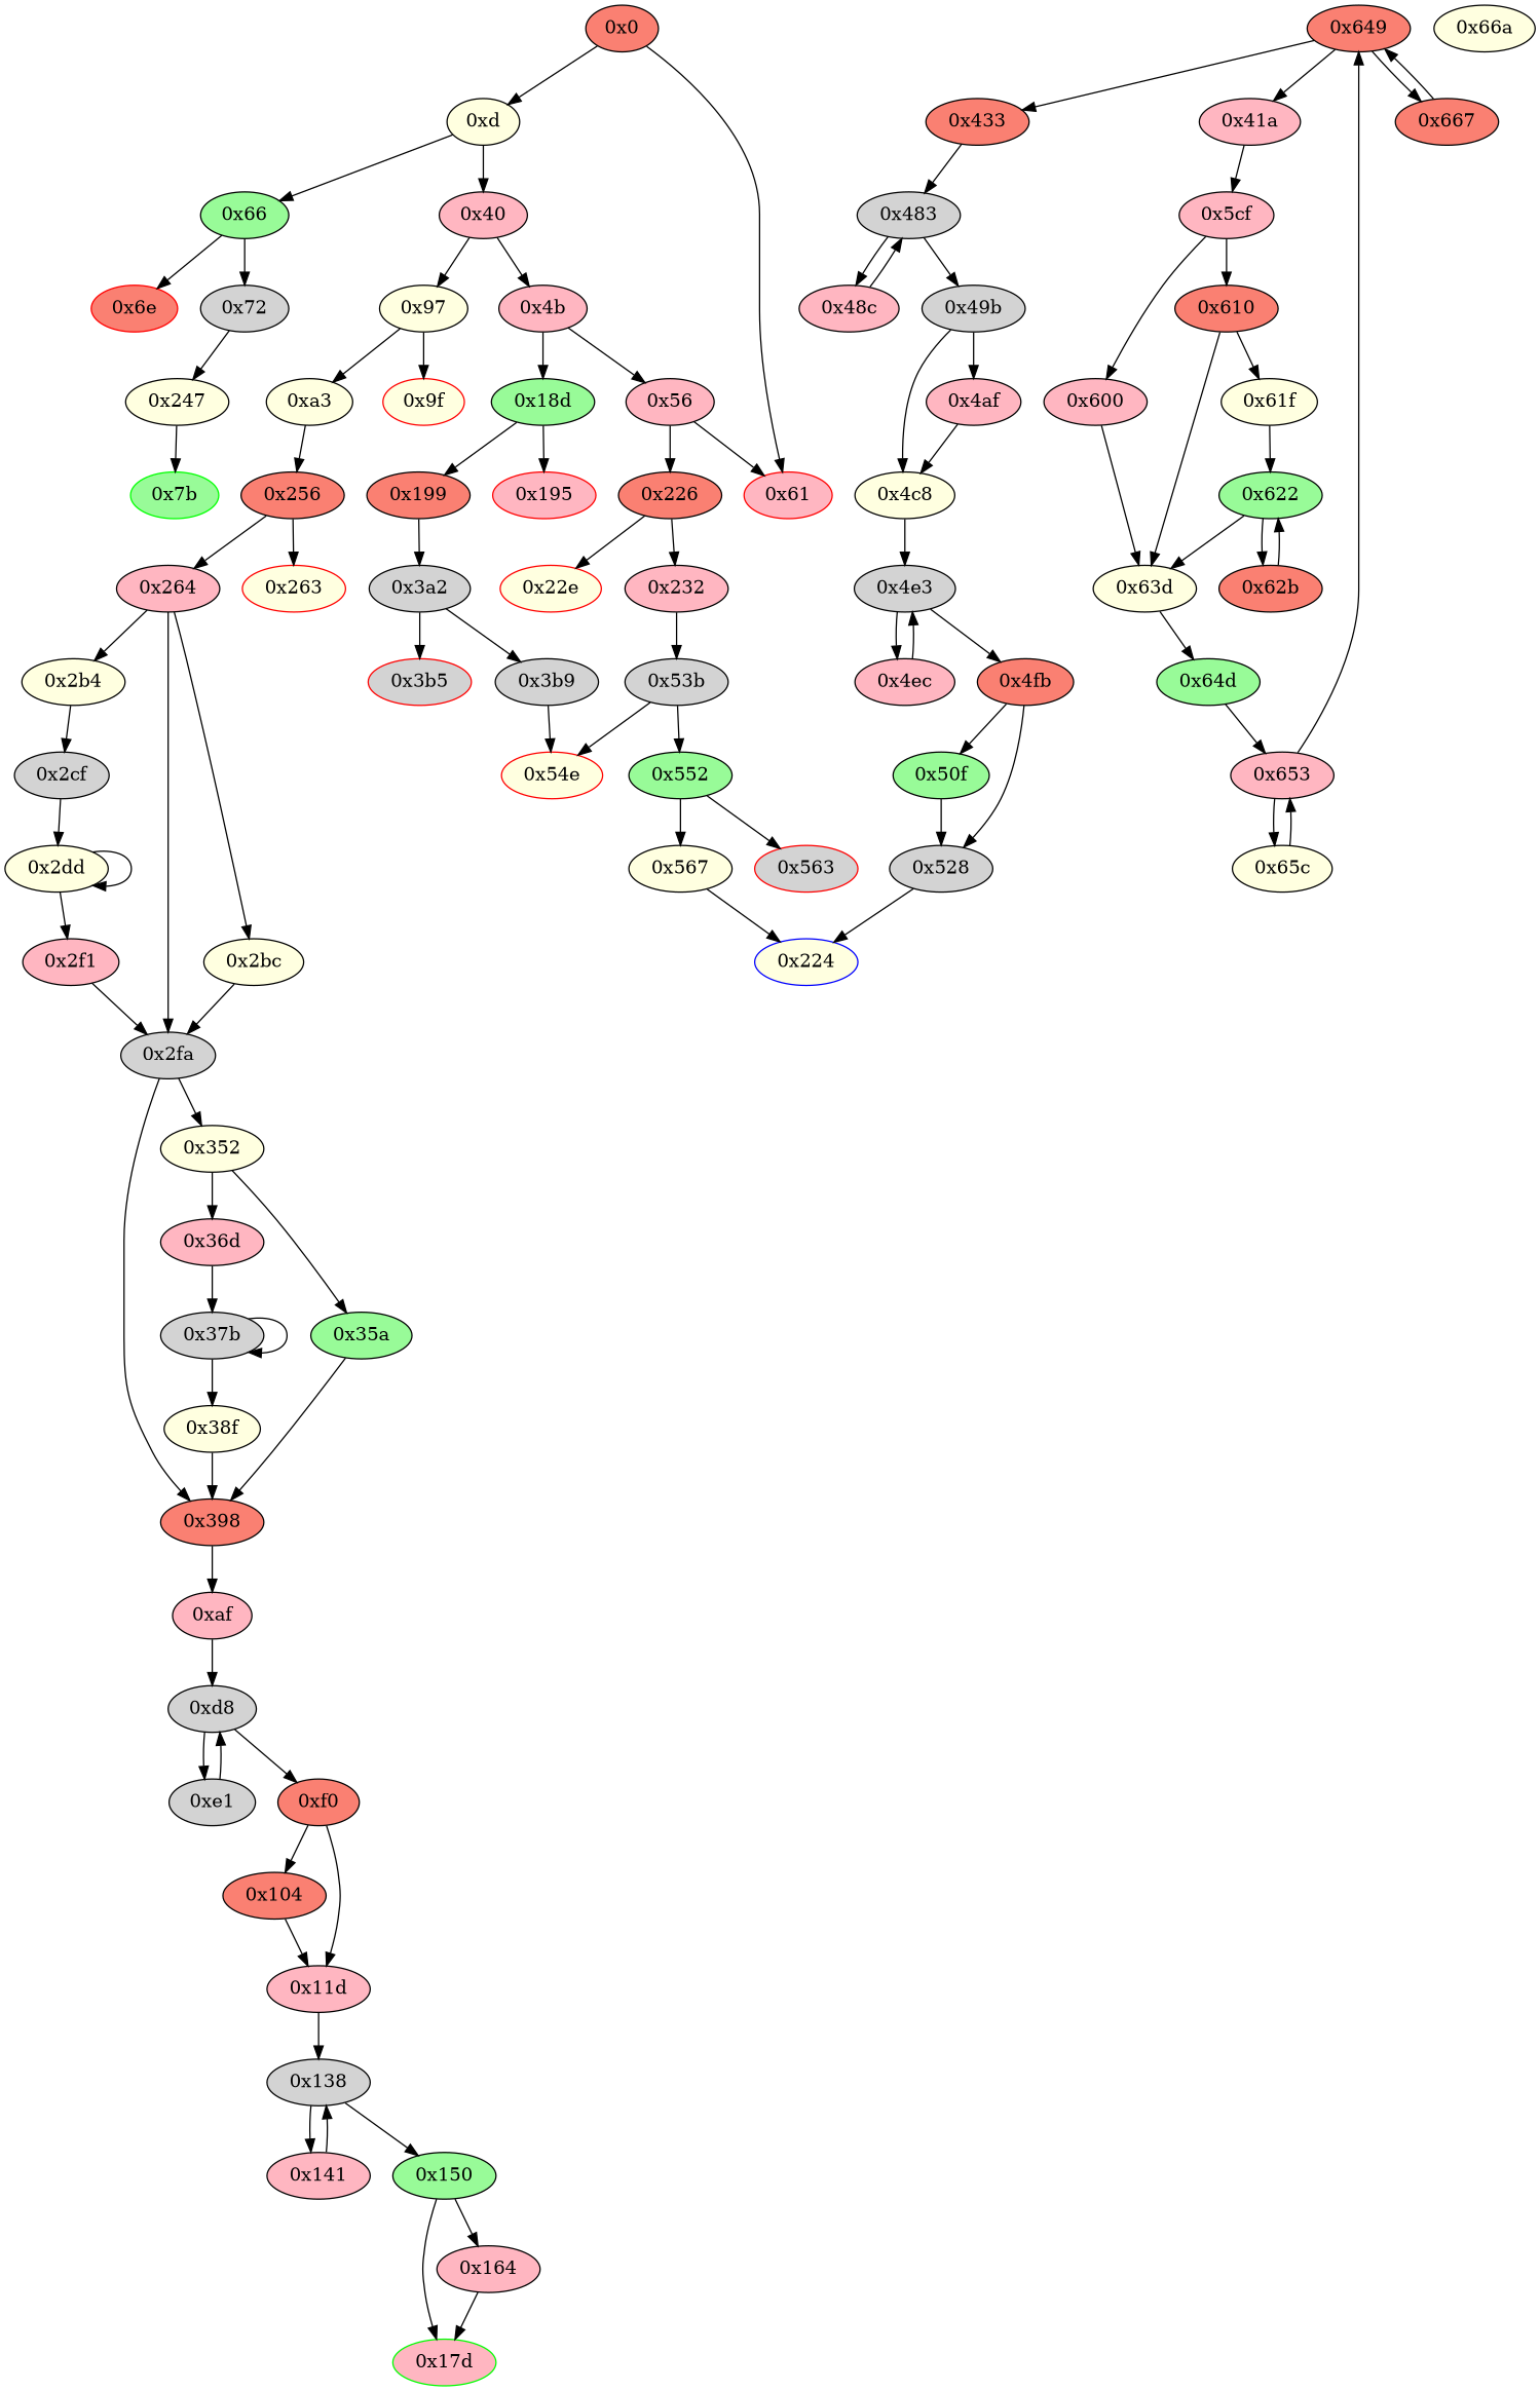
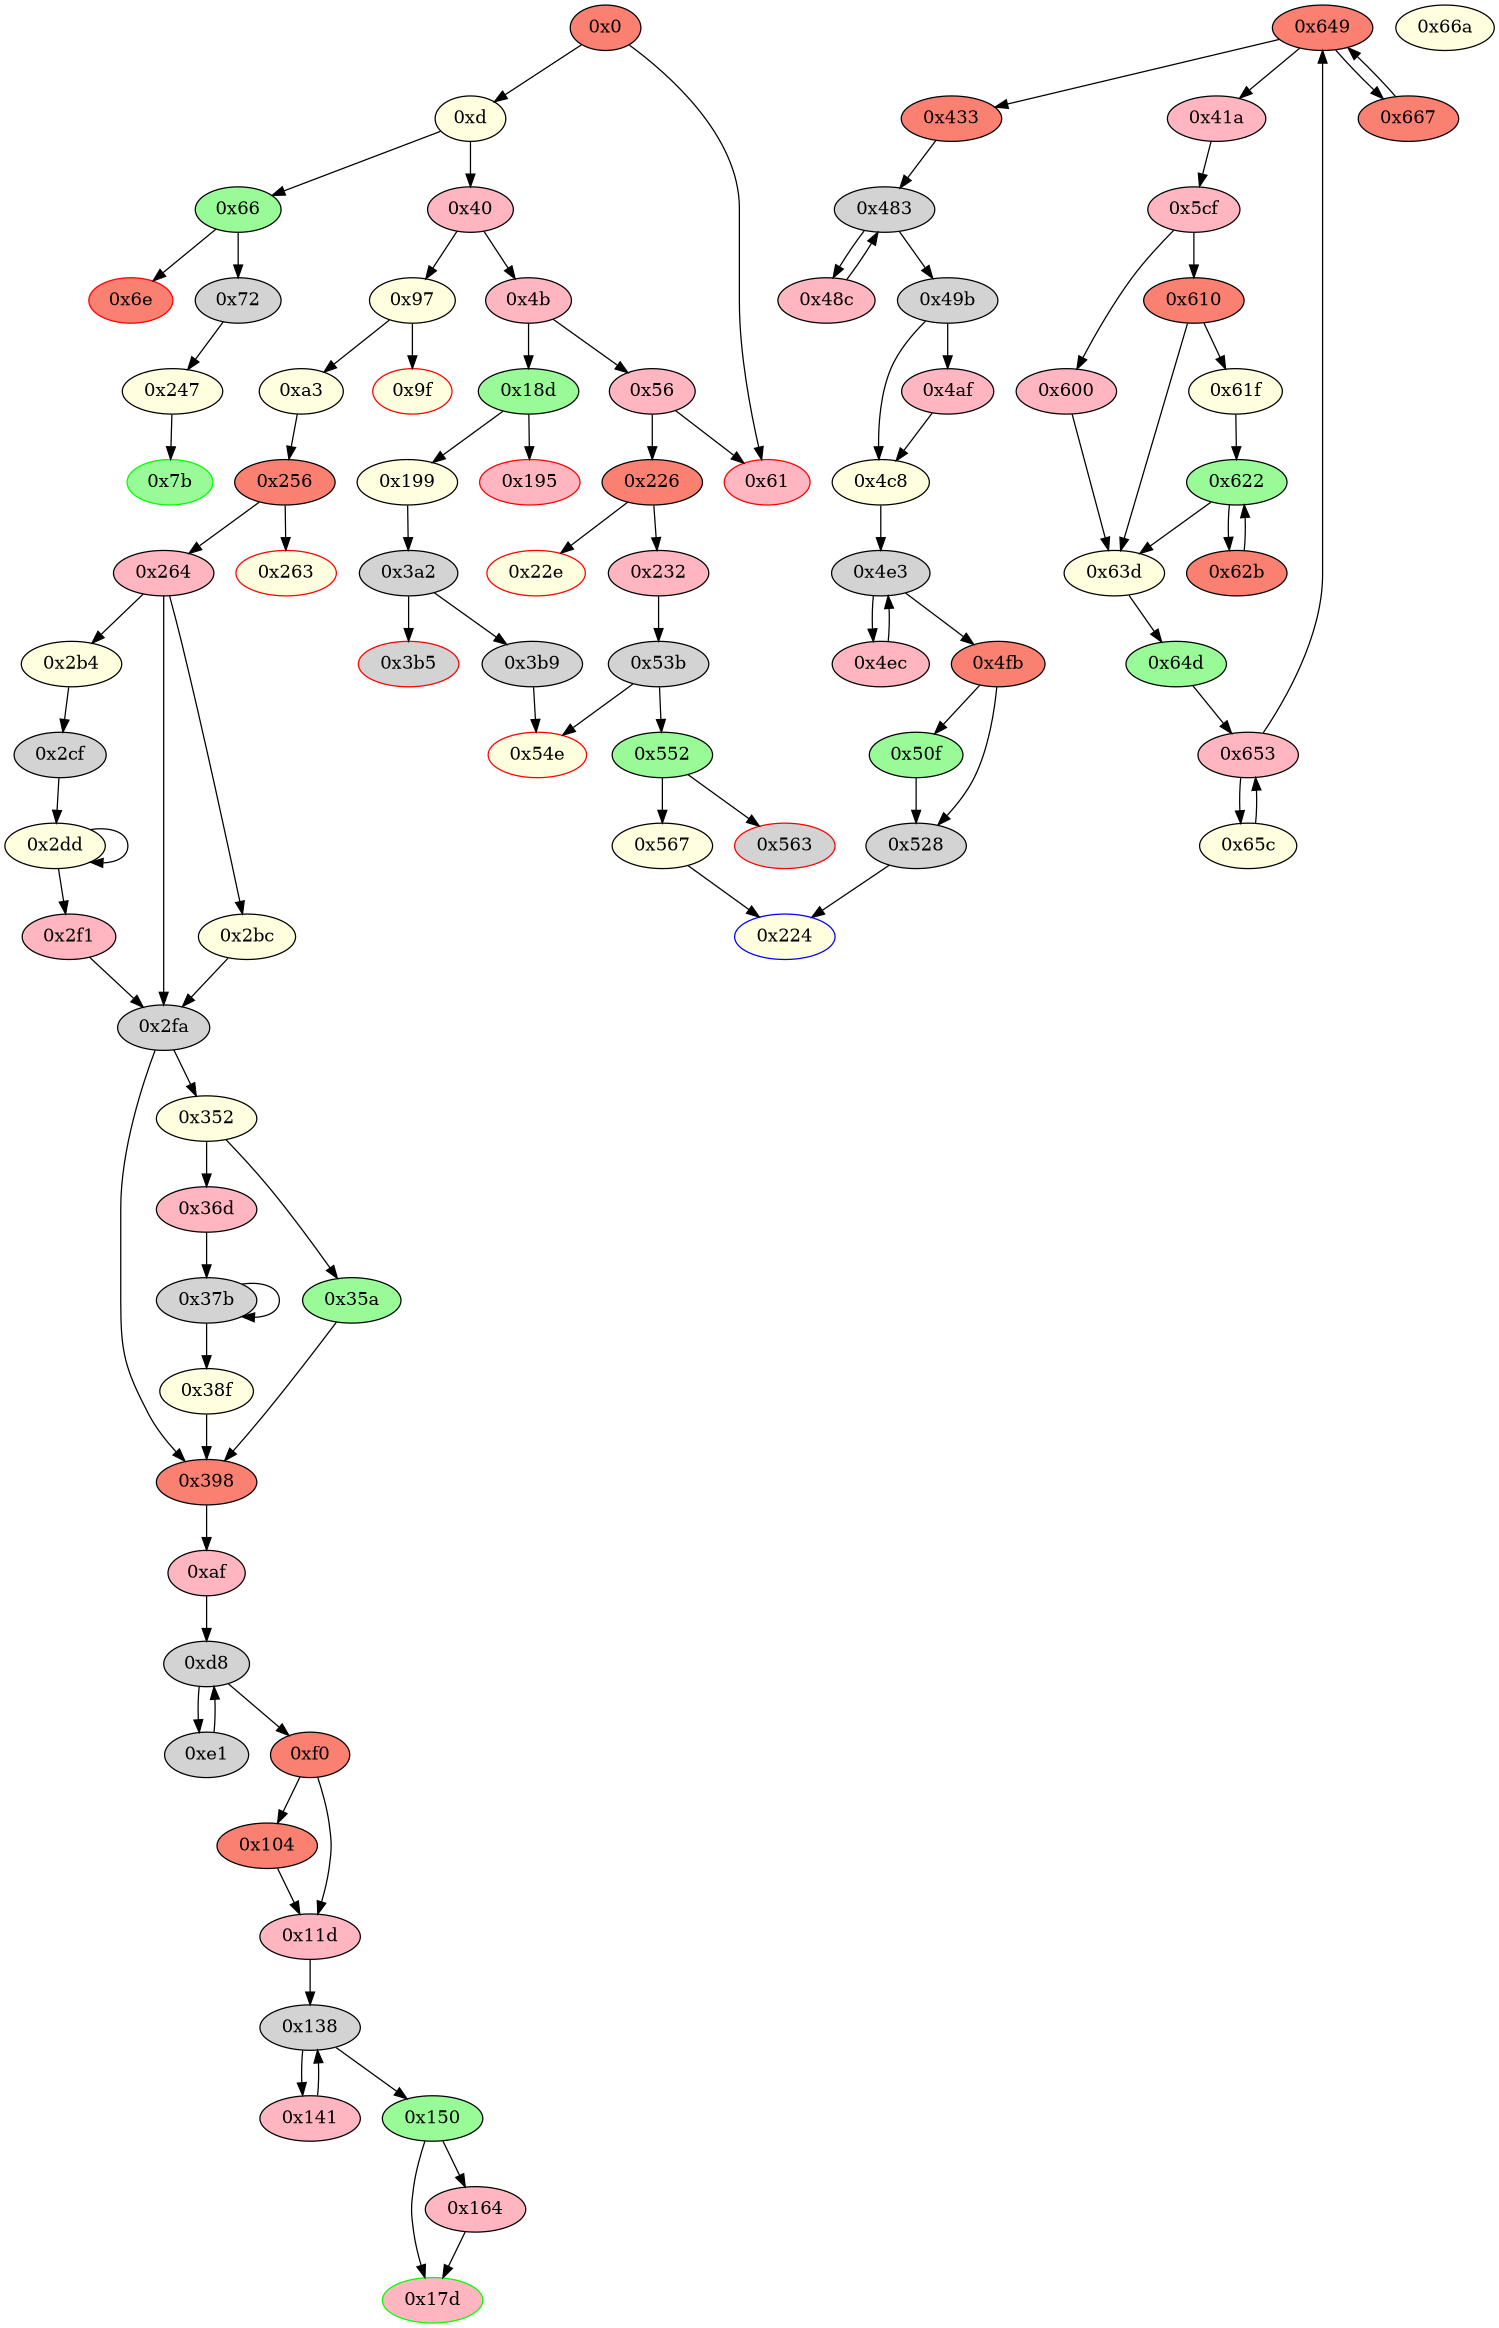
  digraph {
    fontname="DejaVu Serif"
    node [fillcolor=lightpink fontname="DejaVu Serif" style=filled]
    edge [fontname="DejaVu Serif"]
    "0x2fa" [fillcolor=lightgrey]
    "0x2f1"
    "0x352" [fillcolor=lightyellow]
    "0x398" [fillcolor=salmon]
    "0x4e3" [fillcolor=lightgrey]
    "0x4ec"
    "0x4fb" [fillcolor=salmon]
    "0x528" [fillcolor=lightgrey]
    "0x50f" [fillcolor=palegreen]
    "0x37b" [fillcolor=lightgrey]
    "0x36d"
    "0x38f" [fillcolor=lightyellow]
    "0x41a"
    "0x5cf"
    "0x610" [fillcolor=salmon]
    "0x600"
    "0x256" [fillcolor=salmon]
    "0x264"
    "0x263" [color=red fillcolor=lightyellow]
    "0x2b4" [fillcolor=lightyellow]
    "0x2bc" [fillcolor=lightyellow]
    "0x49b" [fillcolor=lightgrey]
    "0x4c8" [fillcolor=lightyellow]
    "0x4af"
    "0x2cf" [fillcolor=lightgrey]
    "0x97" [fillcolor=lightyellow]
    "0x9f" [color=red fillcolor=lightyellow]
    "0xa3" [fillcolor=lightyellow]
    "0x224" [color=blue fillcolor=lightyellow]
    "0x433" [fillcolor=salmon]
    "0x483" [fillcolor=lightgrey]
    "0x48c"
    "0x2dd" [fillcolor=lightyellow]
    "0x64d" [fillcolor=palegreen]
    "0x653"
    "0x65c" [fillcolor=lightyellow]
    "0x649" [fillcolor=salmon]
    "0x61f" [fillcolor=lightyellow]
    "0x622" [fillcolor=palegreen]
    "0x63d" [fillcolor=lightyellow]
    "0x62b" [fillcolor=salmon]
    "0x35a" [fillcolor=palegreen]
    "0x17d" [color=green]
    "0x104" [fillcolor=salmon]
    "0x11d"
    "0x138" [fillcolor=lightgrey]
    "0x4b"
    "0x56"
    "0x18d" [fillcolor=palegreen]
    "0x61" [color=red]
    "0x226" [fillcolor=salmon]
-   "0x199" [fillcolor=salmon]
+   "0x199" [fillcolor=lightyellow]
    "0x195" [color=red]
    "0x22e" [color=red fillcolor=lightyellow]
    "0x232"
    "0xe1" [fillcolor=lightgrey]
    "0xd8" [fillcolor=lightgrey]
    "0xf0" [fillcolor=salmon]
    "0xaf"
    "0x667" [fillcolor=salmon]
    "0x40"
    "0x3a2" [fillcolor=lightgrey]
    "0x3b5" [color=red fillcolor=lightgrey]
    "0x3b9" [fillcolor=lightgrey]
    "0x54e" [color=red fillcolor=lightyellow]
    "0x141"
    "0x150" [fillcolor=palegreen]
    "0x0" [fillcolor=salmon]
    "0xd" [fillcolor=lightyellow]
    "0x66" [fillcolor=palegreen]
    "0x53b" [fillcolor=lightgrey]
    "0x552" [fillcolor=palegreen]
    "0x164"
    "0x567" [fillcolor=lightyellow]
    "0x66a" [fillcolor=lightyellow]
    "0x72" [fillcolor=lightgrey]
    "0x6e" [color=red fillcolor=salmon]
    "0x247" [fillcolor=lightyellow]
    "0x563" [color=red fillcolor=lightgrey]
    "0x7b" [color=green fillcolor=palegreen]
    "0x2fa" -> "0x352"
    "0x2fa" -> "0x398"
    "0x2f1" -> "0x2fa"
    "0x352" -> "0x36d"
    "0x352" -> "0x35a"
    "0x398" -> "0xaf"
    "0x4e3" -> "0x4ec"
    "0x4e3" -> "0x4fb"
    "0x4ec" -> "0x4e3"
    "0x4fb" -> "0x528"
    "0x4fb" -> "0x50f"
    "0x528" -> "0x224"
    "0x50f" -> "0x528"
    "0x37b" -> "0x37b"
    "0x37b" -> "0x38f"
    "0x36d" -> "0x37b"
    "0x38f" -> "0x398"
    "0x41a" -> "0x5cf"
    "0x5cf" -> "0x610"
    "0x5cf" -> "0x600"
    "0x610" -> "0x61f"
    "0x610" -> "0x63d"
    "0x600" -> "0x63d"
    "0x256" -> "0x264"
    "0x256" -> "0x263"
    "0x264" -> "0x2fa"
    "0x264" -> "0x2b4"
    "0x264" -> "0x2bc"
    "0x2b4" -> "0x2cf"
    "0x2bc" -> "0x2fa"
    "0x49b" -> "0x4c8"
    "0x49b" -> "0x4af"
    "0x4c8" -> "0x4e3"
    "0x4af" -> "0x4c8"
    "0x2cf" -> "0x2dd"
    "0x97" -> "0x9f"
    "0x97" -> "0xa3"
    "0xa3" -> "0x256"
    "0x433" -> "0x483"
    "0x483" -> "0x49b"
    "0x483" -> "0x48c"
    "0x48c" -> "0x483"
    "0x2dd" -> "0x2f1"
    "0x2dd" -> "0x2dd"
    "0x64d" -> "0x653"
    "0x653" -> "0x65c"
    "0x653" -> "0x649"
    "0x65c" -> "0x653"
    "0x649" -> "0x41a"
    "0x649" -> "0x433"
    "0x649" -> "0x667"
    "0x61f" -> "0x622"
    "0x622" -> "0x63d"
    "0x622" -> "0x62b"
    "0x63d" -> "0x64d"
    "0x62b" -> "0x622"
    "0x35a" -> "0x398"
    "0x104" -> "0x11d"
    "0x11d" -> "0x138"
    "0x138" -> "0x141"
    "0x138" -> "0x150"
    "0x4b" -> "0x56"
    "0x4b" -> "0x18d"
    "0x56" -> "0x61"
    "0x56" -> "0x226"
    "0x18d" -> "0x199"
    "0x18d" -> "0x195"
    "0x226" -> "0x22e"
    "0x226" -> "0x232"
    "0x199" -> "0x3a2"
    "0x232" -> "0x53b"
    "0xe1" -> "0xd8"
    "0xd8" -> "0xe1"
    "0xd8" -> "0xf0"
    "0xf0" -> "0x104"
    "0xf0" -> "0x11d"
    "0xaf" -> "0xd8"
    "0x667" -> "0x649"
    "0x40" -> "0x97"
    "0x40" -> "0x4b"
    "0x3a2" -> "0x3b5"
    "0x3a2" -> "0x3b9"
    "0x3b9" -> "0x54e"
    "0x141" -> "0x138"
    "0x150" -> "0x17d"
    "0x150" -> "0x164"
    "0x0" -> "0x61"
    "0x0" -> "0xd"
    "0xd" -> "0x40"
    "0xd" -> "0x66"
    "0x66" -> "0x72"
    "0x66" -> "0x6e"
    "0x53b" -> "0x54e"
    "0x53b" -> "0x552"
    "0x552" -> "0x567"
    "0x552" -> "0x563"
    "0x164" -> "0x17d"
    "0x567" -> "0x224"
    "0x72" -> "0x247"
    "0x247" -> "0x7b"
  }
